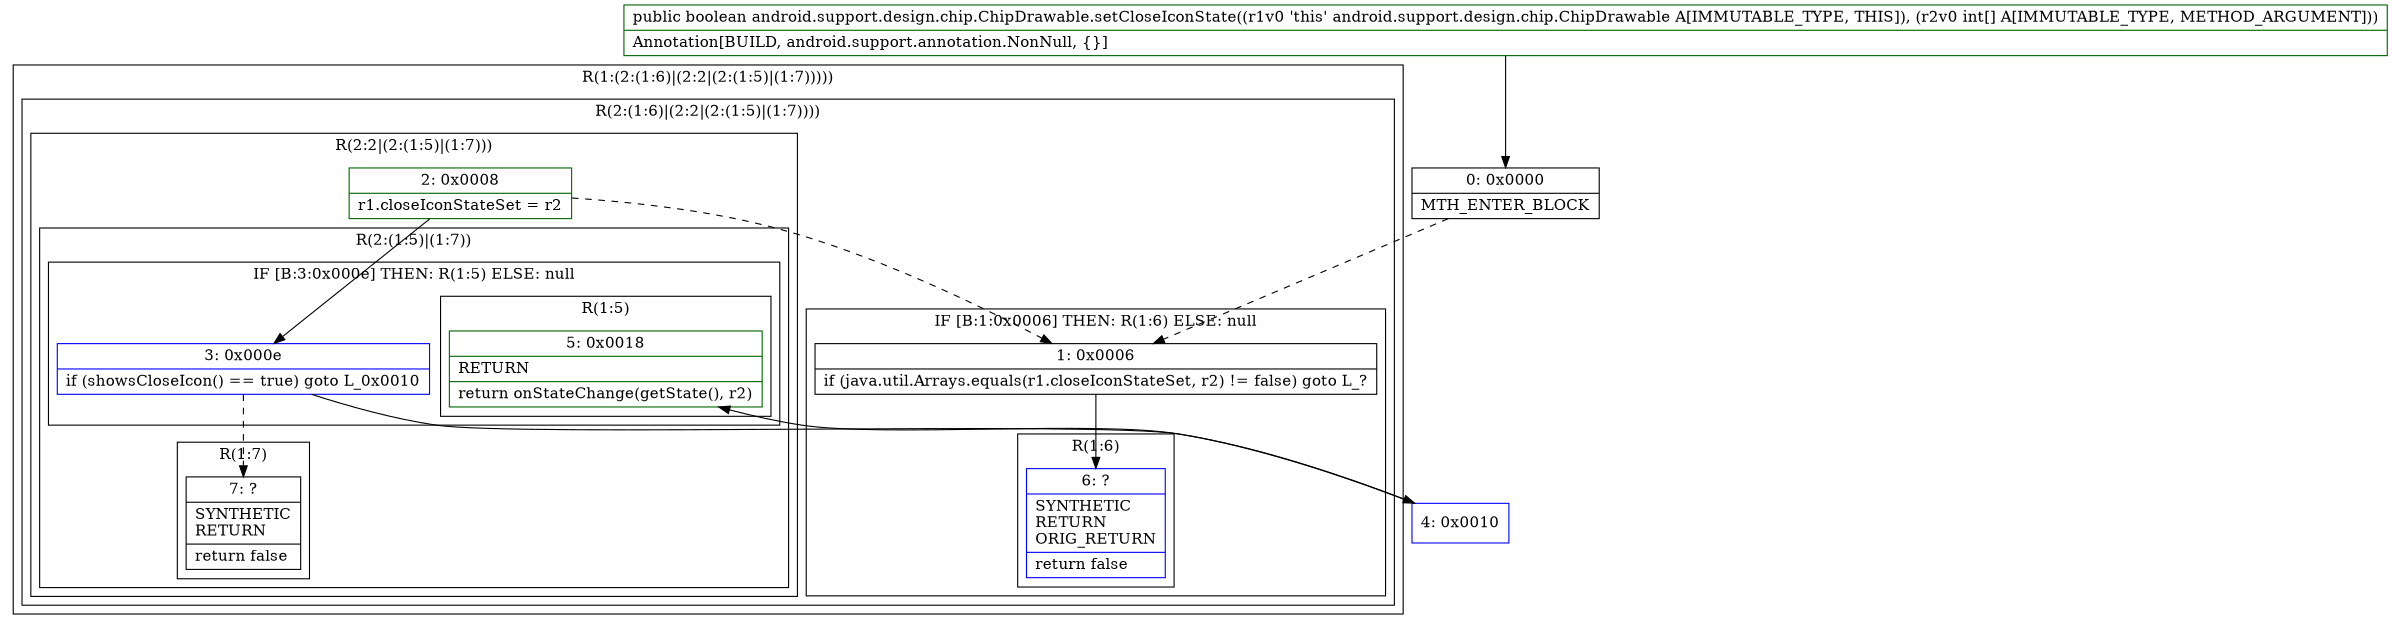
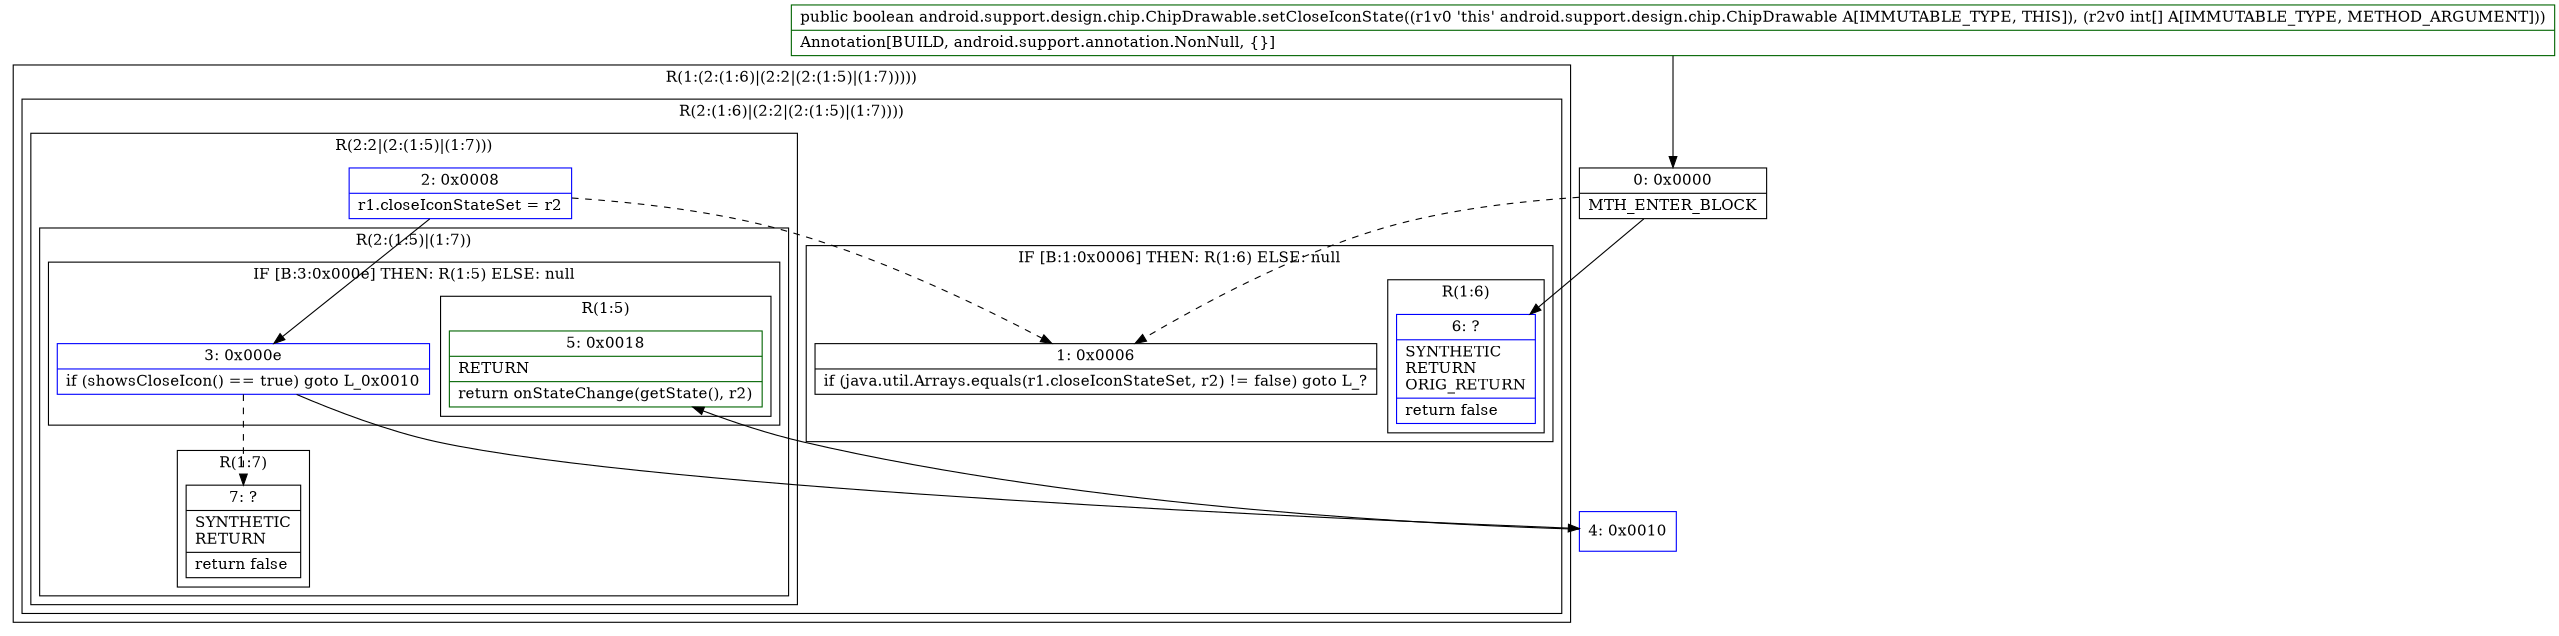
  digraph {
    node [color=blue shape=record]
    n1 [label="{6\:\ ?|SYNTHETIC\lRETURN\lORIG_RETURN\l|return false\l}"]
    n2 [color=black label="{1\:\ 0x0006|if (java.util.Arrays.equals(r1.closeIconStateSet, r2) != false) goto L_?\l}"]
    n3 [color=darkgreen label="{5\:\ 0x0018|RETURN\l|return onStateChange(getState(), r2)\l}"]
    n4 [label="{3\:\ 0x000e|if (showsCloseIcon() == true) goto L_0x0010\l}"]
    n5 [color=black label="{7\:\ ?|SYNTHETIC\lRETURN\l|return false\l}"]
-   n6 [color=darkgreen label="{2\:\ 0x0008|r1.closeIconStateSet = r2\l}"]
+   n6 [label="{2\:\ 0x0008|r1.closeIconStateSet = r2\l}"]
    n7 [label="{4\:\ 0x0010}"]
    n8 [color=black label="{0\:\ 0x0000|MTH_ENTER_BLOCK\l}"]
    n9 [color=darkgreen label="{public boolean android.support.design.chip.ChipDrawable.setCloseIconState((r1v0 'this' android.support.design.chip.ChipDrawable A[IMMUTABLE_TYPE, THIS]), (r2v0 int[] A[IMMUTABLE_TYPE, METHOD_ARGUMENT]))  | Annotation[BUILD, android.support.annotation.NonNull, \{\}]\l}"]
    subgraph cluster_1 {
      label="R(1:(2:(1:6)|(2:2|(2:(1:5)|(1:7)))))"
      subgraph cluster_2 {
        label="R(2:(1:6)|(2:2|(2:(1:5)|(1:7))))"
        subgraph cluster_3 {
          label="IF [B:1:0x0006] THEN: R(1:6) ELSE: null"
          n2
          subgraph cluster_4 {
            label="R(1:6)"
            n1
          }
        }
        subgraph cluster_5 {
          label="R(2:2|(2:(1:5)|(1:7)))"
          n6
          subgraph cluster_6 {
            label="R(2:(1:5)|(1:7))"
            subgraph cluster_7 {
              label="IF [B:3:0x000e] THEN: R(1:5) ELSE: null"
              n4
              subgraph cluster_8 {
                label="R(1:5)"
                n3
              }
            }
            subgraph cluster_9 {
              label="R(1:7)"
              n5
            }
          }
        }
      }
    }
-   n2 -> n1
+   n8 -> n1
    n4 -> n5 [style=dashed]
    n4 -> n7
    n6 -> n2 [style=dashed]
    n6 -> n4
    n7 -> n3
    n8 -> n2 [style=dashed]
    n9 -> n8
  }
